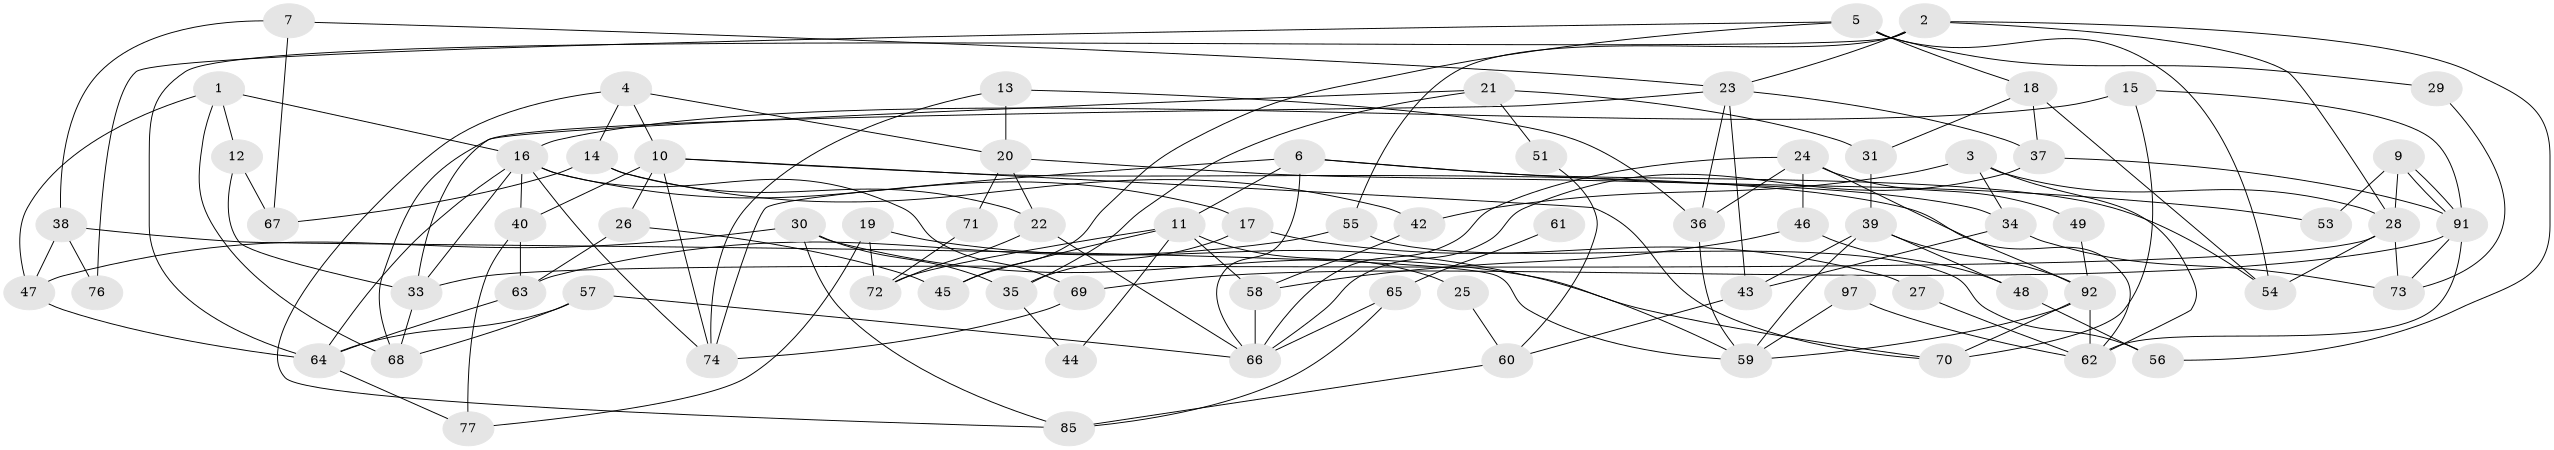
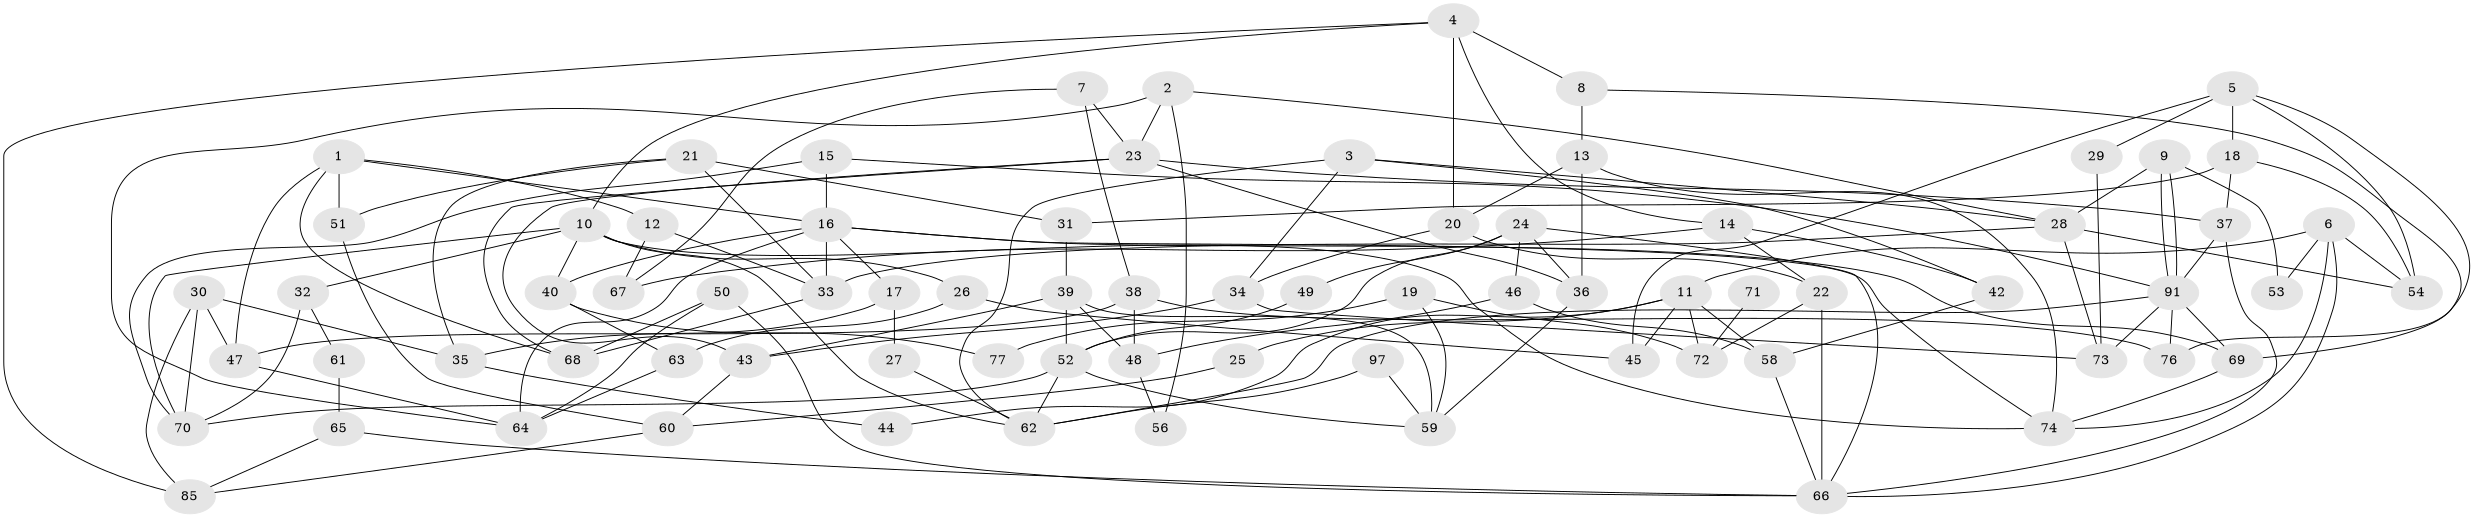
  graph {
    node [color=gray90 style=filled]
    1
    12
    16
    47
    51
    68
    67
    33
    64
    74
    69
    40
    17
    60
    2
    23
    28
-   55
    56
    36
    37
    43
    54
    73
    63
    77
    3
    34
    42
    62
    58
    4
+   8
    10
    14
    20
    n37 [label=85]
    13
    26
+   32
    70
    22
    71
    5
    18
    29
    45
    76
    31
    6
    11
    53
    66
    25
    44
    72
    7
    38
    59
    9
    n61 [label=91]
    61
    15
    27
    35
    39
    19
    21
    24
    46
    49
-   52 [label=92]
+   52
    48
    30
    65
-   50 [label=57]
+   50
    n77 [label=97]
    1 -- 12
    1 -- 16
    1 -- 47
+   1 -- 51
    1 -- 68
    12 -- 67
    12 -- 33
    16 -- 33
    16 -- 64
    16 -- 74
    16 -- 69
    16 -- 40
    16 -- 17
    47 -- 64
    51 -- 60
    33 -- 68
-   64 -- 77
    69 -- 74
    40 -- 63
    40 -- 77
    17 -- 27
    17 -- 35
    60 -- n37
    2 -- 64
    2 -- 23
    2 -- 28
-   2 -- 55
    2 -- 56
    23 -- 68
    23 -- 36
    23 -- 37
    23 -- 43
    28 -- 33
    28 -- 54
    28 -- 73
-   55 -- 56
-   55 -- 63
    36 -- 59
    37 -- 66
    37 -- n61
    43 -- 60
    63 -- 64
    3 -- 28
    3 -- 34
    3 -- 42
    3 -- 62
    34 -- 43
    34 -- 73
    42 -- 58
    58 -- 66
+   4 -- 8
    4 -- 10
    4 -- 14
    4 -- 20
    4 -- n37
+   8 -- 69
+   8 -- 13
    10 -- 74
    10 -- 40
    10 -- 62
    10 -- 26
+   10 -- 32
    10 -- 70
    14 -- 67
    14 -- 42
    14 -- 22
    20 -- 34
    20 -- 22
-   20 -- 71
    13 -- 74
    13 -- 36
    13 -- 20
    26 -- 63
    26 -- 45
+   32 -- 70
+   32 -- 61
    22 -- 66
    22 -- 72
    71 -- 72
    5 -- 54
    5 -- 18
    5 -- 29
    5 -- 45
    5 -- 76
    18 -- 37
    18 -- 54
    18 -- 31
    29 -- 73
    31 -- 39
    6 -- 74
    6 -- 54
    6 -- 11
    6 -- 53
    6 -- 66
    11 -- 58
    11 -- 45
    11 -- 25
    11 -- 44
    11 -- 72
    25 -- 60
    7 -- 67
    7 -- 23
    7 -- 38
    38 -- 47
    38 -- 76
-   38 -- 59
+   38 -- 48
    9 -- 28
    9 -- 53
    9 -- n61
    9 -- n61
    n61 -- 69
    n61 -- 73
    n61 -- 62
+   n61 -- 76
    61 -- 65
    15 -- 16
    15 -- 70
    15 -- n61
    27 -- 62
    35 -- 44
    39 -- 43
    39 -- 59
    39 -- 52
    39 -- 48
    19 -- 77
    19 -- 72
    19 -- 59
    21 -- 51
    21 -- 33
    21 -- 31
    21 -- 35
    24 -- 36
    24 -- 66
    24 -- 46
    24 -- 49
    24 -- 52
    46 -- 58
    46 -- 48
    49 -- 52
    52 -- 62
    52 -- 70
    52 -- 59
    48 -- 56
    30 -- 47
    30 -- n37
    30 -- 70
    30 -- 35
    65 -- n37
    65 -- 66
    50 -- 68
    50 -- 64
    50 -- 66
    n77 -- 62
    n77 -- 59
  }
